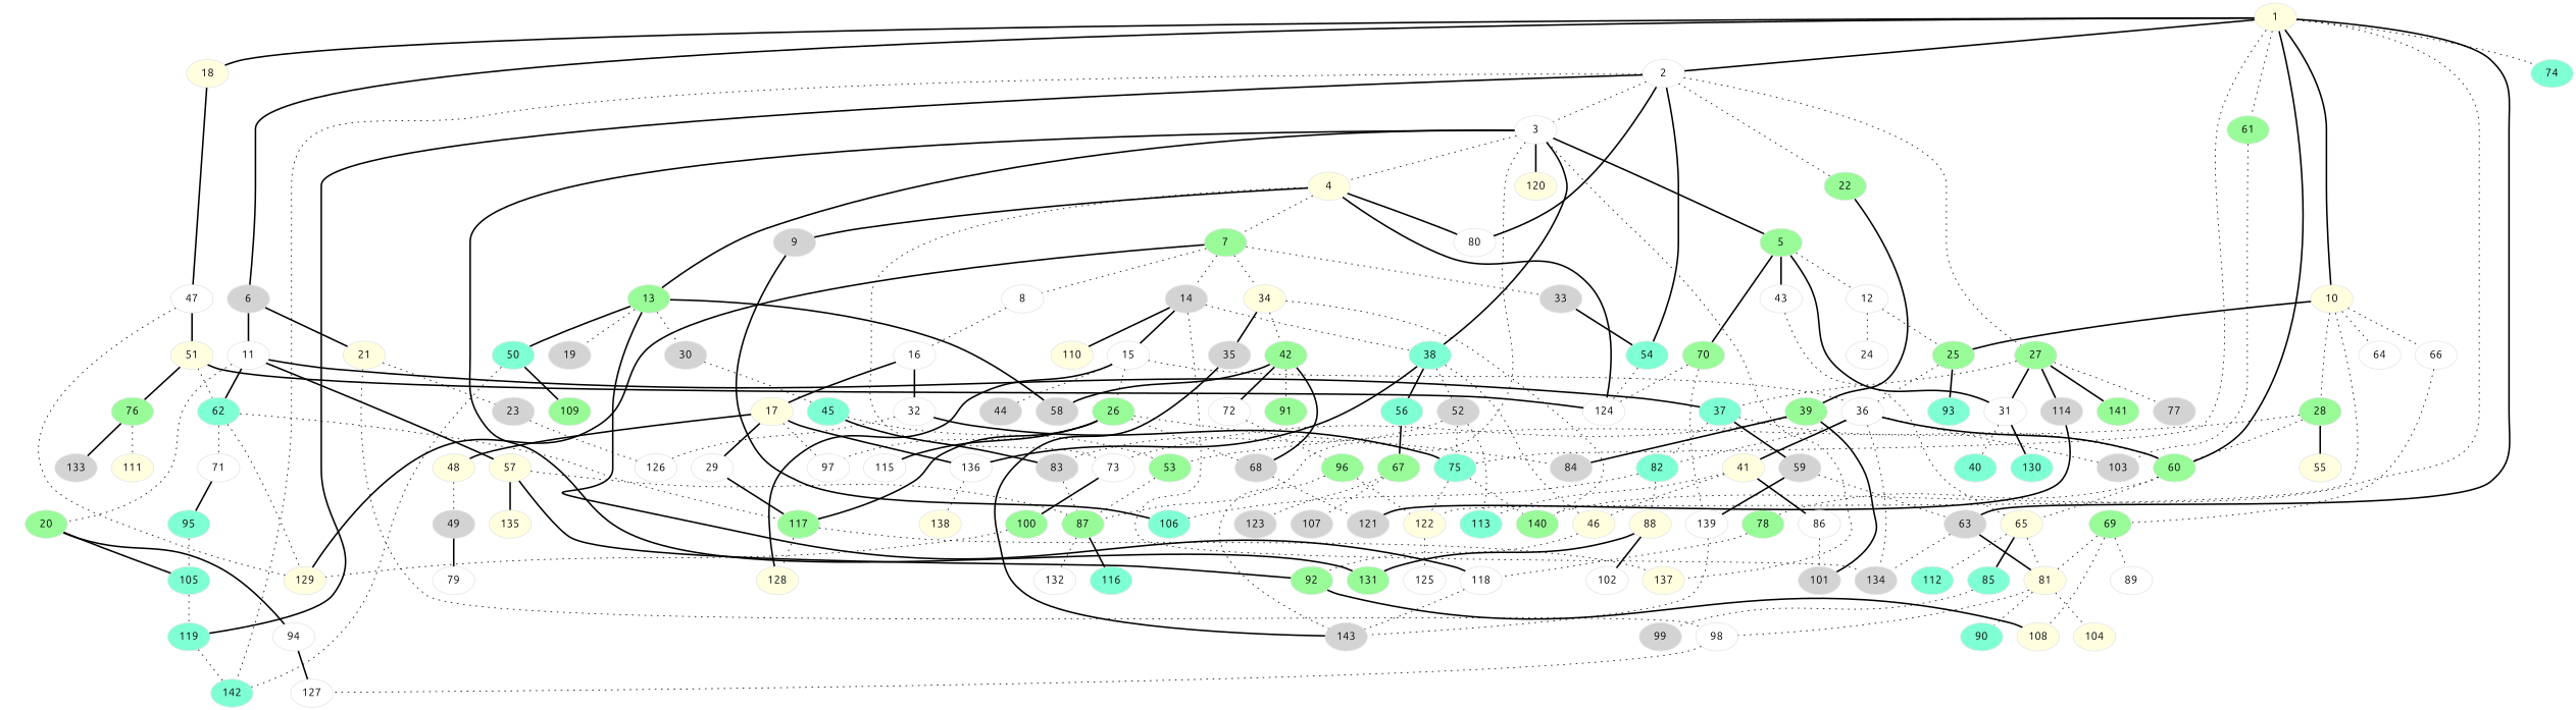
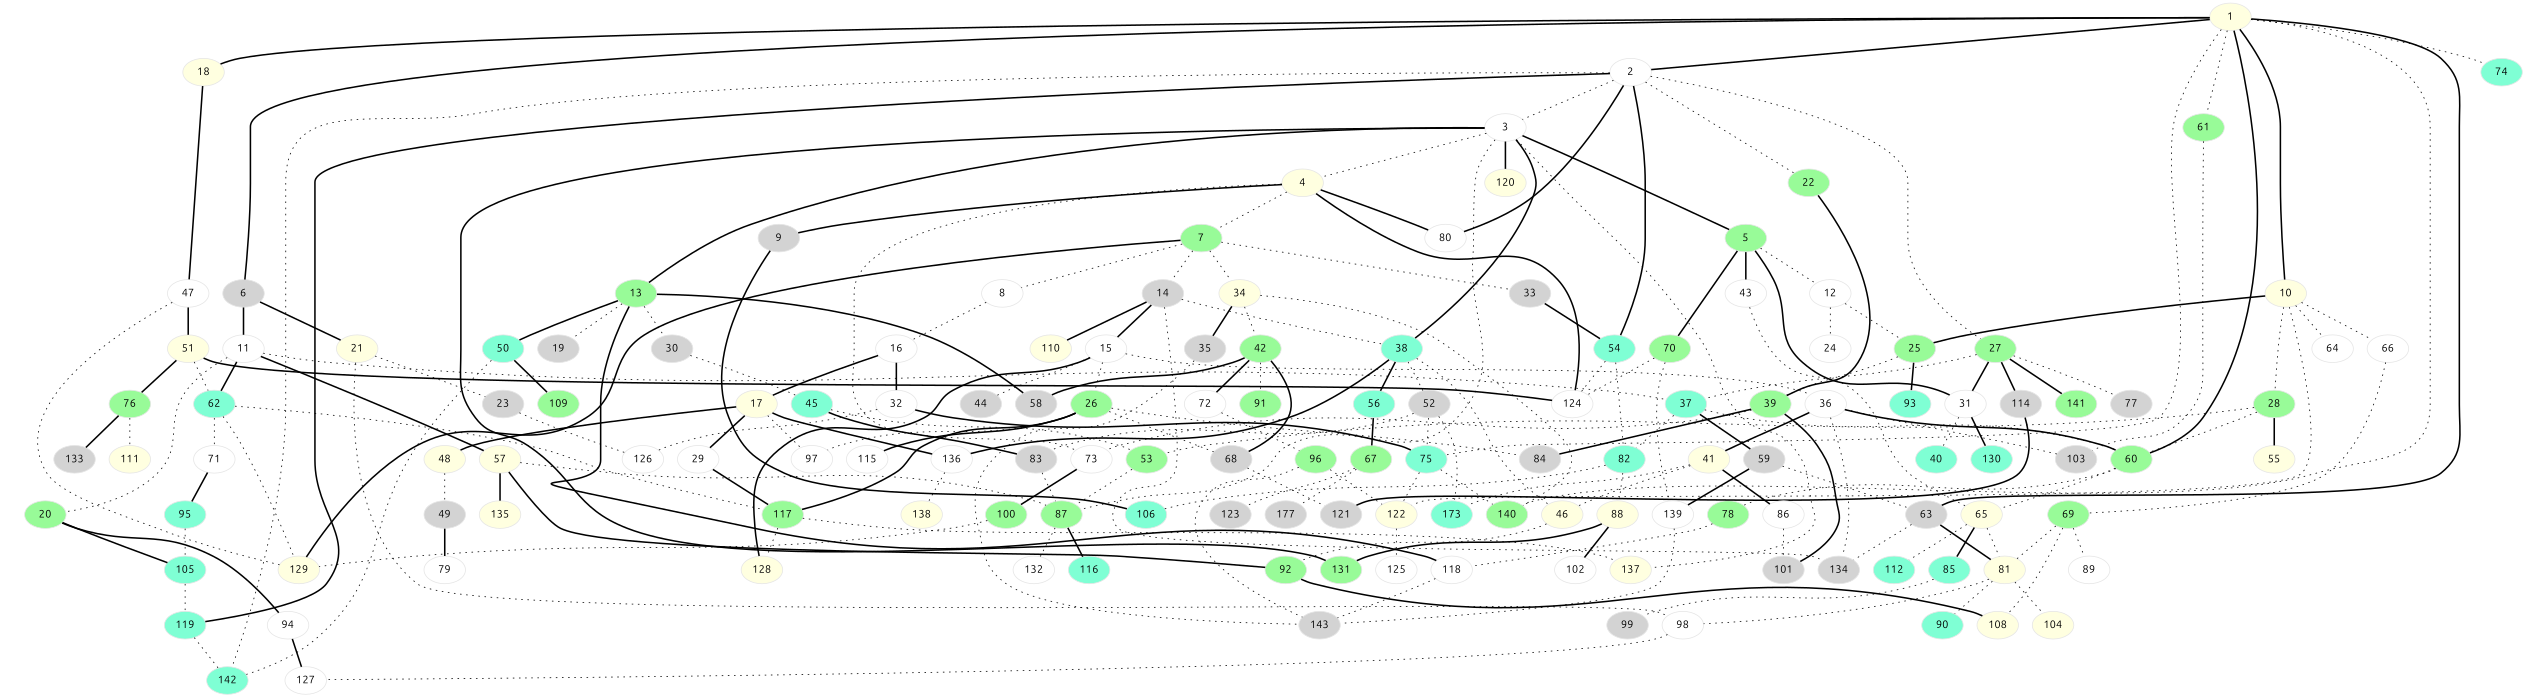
  graph {
    fontname=Ubuntu
    node [color=gray90 fillcolor=white fontname=Ubuntu style=filled]
    edge [fontname=Ubuntu style=dotted]
    1 [fillcolor=lightyellow]
    2
    6 [fillcolor=lightgrey]
    10 [fillcolor=lightyellow]
    18 [fillcolor=lightyellow]
    60 [fillcolor=palegreen]
    61 [fillcolor=palegreen]
    63 [fillcolor=lightgrey]
    74 [fillcolor=aquamarine]
    75 [fillcolor=aquamarine]
    140 [fillcolor=palegreen]
    3
    22 [fillcolor=palegreen]
    27 [fillcolor=palegreen]
    54 [fillcolor=aquamarine]
    80
    119 [fillcolor=aquamarine]
    142 [fillcolor=aquamarine]
    11
    21 [fillcolor=lightyellow]
    25 [fillcolor=palegreen]
    28 [fillcolor=palegreen]
    64
    66
    122 [fillcolor=lightyellow]
    47
    65 [fillcolor=lightyellow]
    78 [fillcolor=palegreen]
    103 [fillcolor=lightgrey]
    134 [fillcolor=lightgrey]
    81 [fillcolor=lightyellow]
    4 [fillcolor=lightyellow]
    5 [fillcolor=palegreen]
    13 [fillcolor=palegreen]
    38 [fillcolor=aquamarine]
    87 [fillcolor=palegreen]
    120 [fillcolor=lightyellow]
    131 [fillcolor=palegreen]
    137 [fillcolor=lightyellow]
    39 [fillcolor=palegreen]
    31
    37 [fillcolor=aquamarine]
    77 [fillcolor=lightgrey]
    114 [fillcolor=lightgrey]
    141 [fillcolor=palegreen]
    124
    7 [fillcolor=palegreen]
    9 [fillcolor=lightgrey]
    73
    12
    43
    70 [fillcolor=palegreen]
    19 [fillcolor=lightgrey]
    30 [fillcolor=lightgrey]
    50 [fillcolor=aquamarine]
    58 [fillcolor=lightgrey]
    118
    136
    46 [fillcolor=lightyellow]
    52 [fillcolor=lightgrey]
    56 [fillcolor=aquamarine]
    116 [fillcolor=aquamarine]
    132
    8
    14 [fillcolor=lightgrey]
    33 [fillcolor=lightgrey]
    34 [fillcolor=lightyellow]
    129 [fillcolor=lightyellow]
    106 [fillcolor=aquamarine]
    100 [fillcolor=palegreen]
    24
    40 [fillcolor=aquamarine]
    130 [fillcolor=aquamarine]
    139
    20 [fillcolor=palegreen]
    57 [fillcolor=lightyellow]
    62 [fillcolor=aquamarine]
    23 [fillcolor=lightgrey]
    98
    16
    15
    110 [fillcolor=lightyellow]
    35 [fillcolor=lightgrey]
    42 [fillcolor=palegreen]
    17 [fillcolor=lightyellow]
    32
    93 [fillcolor=aquamarine]
    53 [fillcolor=palegreen]
    55 [fillcolor=lightyellow]
    69 [fillcolor=palegreen]
    125
    94
    105 [fillcolor=aquamarine]
    82 [fillcolor=aquamarine]
    59 [fillcolor=lightgrey]
    92 [fillcolor=palegreen]
    135 [fillcolor=lightyellow]
    117 [fillcolor=palegreen]
    71
    45 [fillcolor=aquamarine]
    109 [fillcolor=palegreen]
    143 [fillcolor=lightgrey]
    26 [fillcolor=palegreen]
    36
    44 [fillcolor=lightgrey]
    128 [fillcolor=lightyellow]
    97
    68 [fillcolor=lightgrey]
    84 [fillcolor=lightgrey]
    115
    41 [fillcolor=lightyellow]
    29
    48 [fillcolor=lightyellow]
    126
    49 [fillcolor=lightgrey]
    138 [fillcolor=lightyellow]
    51 [fillcolor=lightyellow]
    127
    101 [fillcolor=lightgrey]
    121 [fillcolor=lightgrey]
    83 [fillcolor=lightgrey]
    72
    91 [fillcolor=palegreen]
    86
-   113 [fillcolor=aquamarine]
+   113 [fillcolor=aquamarine label=173]
    88 [fillcolor=lightyellow]
    67 [fillcolor=palegreen]
    96 [fillcolor=palegreen]
    85 [fillcolor=aquamarine]
    112 [fillcolor=aquamarine]
    108 [fillcolor=lightyellow]
    76 [fillcolor=palegreen]
    79
    111 [fillcolor=lightyellow]
    133 [fillcolor=lightgrey]
-   107 [fillcolor=lightgrey]
+   107 [fillcolor=lightgrey label=177]
    123 [fillcolor=lightgrey]
    95 [fillcolor=aquamarine]
    90 [fillcolor=aquamarine]
    104 [fillcolor=lightyellow]
    99 [fillcolor=lightgrey]
    89
    102
    1 -- 2 [style=bold]
    1 -- 6 [style=bold]
    1 -- 10 [style=bold]
    1 -- 18 [style=bold]
    1 -- 60 [style=bold]
    1 -- 61
    1 -- 63 [style=bold]
    1 -- 74
    1 -- 75
    1 -- 140
    2 -- 3
    2 -- 22
    2 -- 27
    2 -- 54 [style=bold]
    2 -- 80 [style=bold]
    2 -- 119 [style=bold]
    2 -- 142
    6 -- 11 [style=bold]
    6 -- 21 [style=bold]
    10 -- 25 [style=bold]
    10 -- 28
    10 -- 64
    10 -- 66
    10 -- 122
    18 -- 47 [style=bold]
    60 -- 65
    60 -- 78
    61 -- 103
    63 -- 134
    63 -- 81 [style=bold]
    75 -- 140
    75 -- 122
    3 -- 4
    3 -- 5 [style=bold]
    3 -- 13 [style=bold]
    3 -- 38 [style=bold]
    3 -- 87
    3 -- 120 [style=bold]
    3 -- 131 [style=bold]
    3 -- 137
    22 -- 39 [style=bold]
    27 -- 31 [style=bold]
    27 -- 37
    27 -- 77
    27 -- 114 [style=bold]
    27 -- 141 [style=bold]
    54 -- 124
    119 -- 142
-   11 -- 37 [style=bold]
+   11 -- 37
    11 -- 20
    11 -- 57 [style=bold]
    11 -- 62 [style=bold]
    21 -- 23
    21 -- 98
-   25 -- 36
+   25 -- 39
    25 -- 93 [style=bold]
    28 -- 60
    28 -- 53
    28 -- 55 [style=bold]
    66 -- 69
    122 -- 125
    47 -- 129
    47 -- 51 [style=bold]
    65 -- 81
    65 -- 85 [style=bold]
    65 -- 112
    78 -- 118
    81 -- 98
    81 -- 90
    81 -- 104
    4 -- 80 [style=bold]
    4 -- 124 [style=bold]
    4 -- 7
    4 -- 9 [style=bold]
    4 -- 73
    5 -- 31 [style=bold]
    5 -- 12
    5 -- 43 [style=bold]
    5 -- 70 [style=bold]
    13 -- 19
    13 -- 30
    13 -- 50 [style=bold]
    13 -- 58 [style=bold]
    13 -- 118 [style=bold]
    38 -- 136 [style=bold]
    38 -- 46
    38 -- 52
    38 -- 56 [style=bold]
    87 -- 116 [style=bold]
    87 -- 132
    39 -- 73
    39 -- 84 [style=bold]
    39 -- 101 [style=bold]
    31 -- 40
    31 -- 130 [style=bold]
    37 -- 60
    37 -- 82
    37 -- 59 [style=bold]
    114 -- 121 [style=bold]
    7 -- 8
    7 -- 14
    7 -- 33
    7 -- 34
    7 -- 129 [style=bold]
    9 -- 106 [style=bold]
    73 -- 100 [style=bold]
    12 -- 25
    12 -- 24
    43 -- 65
    70 -- 124
    70 -- 139
    30 -- 45
    50 -- 142
    50 -- 109 [style=bold]
    118 -- 143
    136 -- 138
    46 -- 92
    52 -- 75
    52 -- 83
    52 -- 113
    56 -- 67 [style=bold]
    8 -- 16
    14 -- 134
    14 -- 38
    14 -- 15 [style=bold]
    14 -- 110 [style=bold]
    33 -- 54 [style=bold]
    34 -- 140
    34 -- 35 [style=bold]
    34 -- 42
    100 -- 129
    139 -- 143
    20 -- 94 [style=bold]
    20 -- 105 [style=bold]
    57 -- 87
    57 -- 92 [style=bold]
    57 -- 135 [style=bold]
    62 -- 129
    62 -- 117
    62 -- 71
    23 -- 126
    98 -- 127
    16 -- 17 [style=bold]
    16 -- 32 [style=bold]
    15 -- 26
    15 -- 36
    15 -- 44
    15 -- 128 [style=bold]
-   35 -- 143 [style=bold]
+   35 -- 143
    42 -- 58 [style=bold]
    42 -- 68 [style=bold]
    42 -- 72 [style=bold]
    42 -- 91
    17 -- 136 [style=bold]
    17 -- 97
    17 -- 29 [style=bold]
    17 -- 48 [style=bold]
    32 -- 75 [style=bold]
    32 -- 126
    53 -- 87
    69 -- 81
    69 -- 108
    69 -- 89
    94 -- 127 [style=bold]
    105 -- 119
    82 -- 106
    82 -- 88
    59 -- 63
    59 -- 139 [style=bold]
    92 -- 108 [style=bold]
    117 -- 137
    117 -- 128
    71 -- 95 [style=bold]
    45 -- 53
    45 -- 83 [style=bold]
    26 -- 117 [style=bold]
    26 -- 97
    26 -- 68
    26 -- 84
    26 -- 115 [style=bold]
    36 -- 60 [style=bold]
    36 -- 103
    36 -- 134
-   36 -- 82
+   54 -- 82
    36 -- 41 [style=bold]
    68 -- 121
    41 -- 46
    41 -- 86 [style=bold]
    41 -- 113
    29 -- 117 [style=bold]
    48 -- 49
    49 -- 79 [style=bold]
    51 -- 124 [style=bold]
    51 -- 62
    51 -- 76 [style=bold]
    83 -- 87
    72 -- 96
    86 -- 101
    88 -- 131 [style=bold]
    88 -- 102 [style=bold]
    67 -- 107
    67 -- 123
    96 -- 122
    96 -- 143
    85 -- 99
    76 -- 111
    76 -- 133 [style=bold]
    95 -- 105
  }
